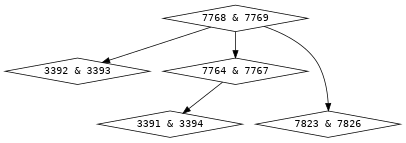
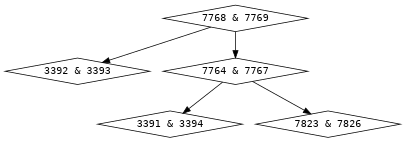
  digraph {
    fontname="DejaVu Sans Mono"
    node [fontname="DejaVu Sans Mono" shape=diamond]
    edge [fontname="DejaVu Sans Mono"]
    n1 [label="3391 & 3394"]
    n2 [label="3392 & 3393"]
    n3 [label="7764 & 7767"]
    n4 [label="7768 & 7769"]
    n5 [label="7823 & 7826"]
    n3 -> n1
    n4 -> n2
    n4 -> n3
-   n4 -> n5
+   n3 -> n5
  }
